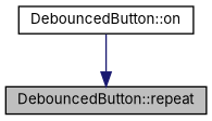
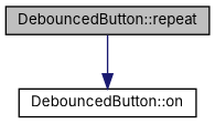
  digraph {
    rankdir=TB
    fontname=Inter
    node [color=black fontname=Inter fontsize=10 shape=record style=filled]
    n1 [fillcolor=grey75 fontcolor=black height=0.2 label="DebouncedButton::repeat" width=0.4]
    n2 [fillcolor=white height=0.2 label="DebouncedButton::on" width=0.4]
-   n2 -> n1 [color=midnightblue fontname=Inter fontsize=10 labelfontname=Helvetica labelfontsize=10 style=solid]
+   n1 -> n2 [color=midnightblue fontname=Inter fontsize=10 labelfontname=Helvetica labelfontsize=10 style=solid]
  }
